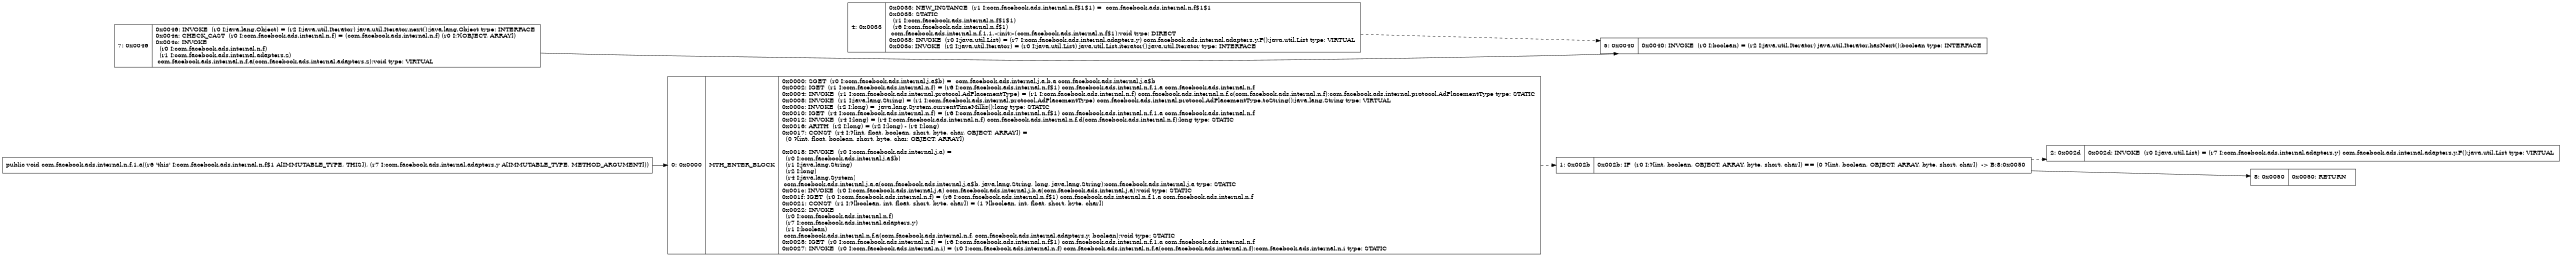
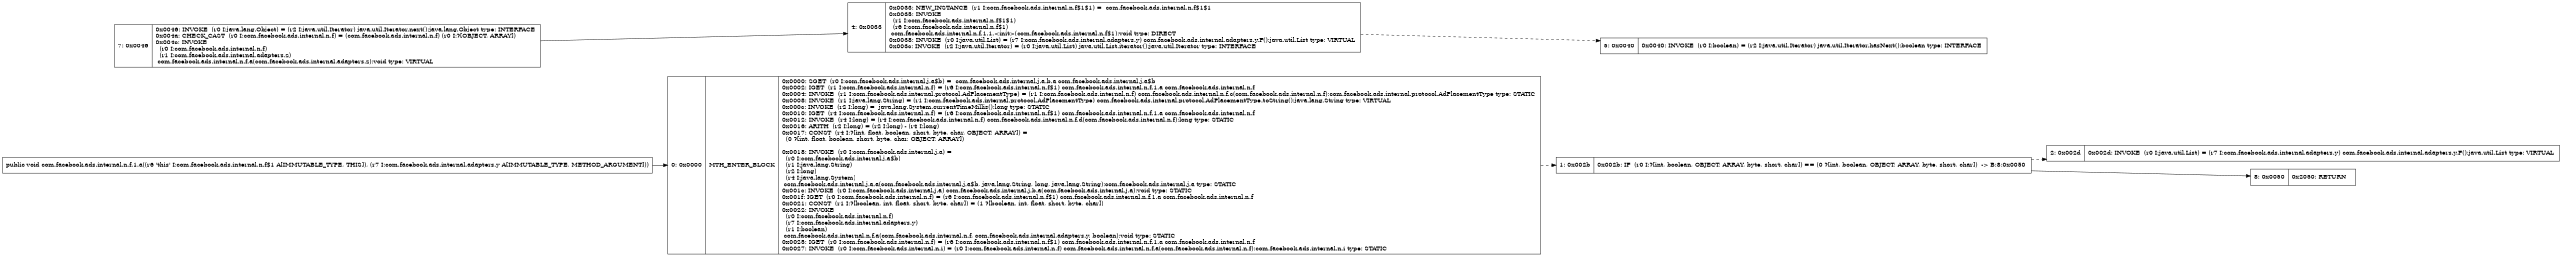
  digraph {
    rankdir=LR
    node [shape=record]
    n1 [label="{0\:\ 0x0000|MTH_ENTER_BLOCK\l|0x0000: SGET  (r0 I:com.facebook.ads.internal.j.a$b) =  com.facebook.ads.internal.j.a.b.a com.facebook.ads.internal.j.a$b \l0x0002: IGET  (r1 I:com.facebook.ads.internal.n.f) = (r6 I:com.facebook.ads.internal.n.f$1) com.facebook.ads.internal.n.f.1.a com.facebook.ads.internal.n.f \l0x0004: INVOKE  (r1 I:com.facebook.ads.internal.protocol.AdPlacementType) = (r1 I:com.facebook.ads.internal.n.f) com.facebook.ads.internal.n.f.c(com.facebook.ads.internal.n.f):com.facebook.ads.internal.protocol.AdPlacementType type: STATIC \l0x0008: INVOKE  (r1 I:java.lang.String) = (r1 I:com.facebook.ads.internal.protocol.AdPlacementType) com.facebook.ads.internal.protocol.AdPlacementType.toString():java.lang.String type: VIRTUAL \l0x000c: INVOKE  (r2 I:long) =  java.lang.System.currentTimeMillis():long type: STATIC \l0x0010: IGET  (r4 I:com.facebook.ads.internal.n.f) = (r6 I:com.facebook.ads.internal.n.f$1) com.facebook.ads.internal.n.f.1.a com.facebook.ads.internal.n.f \l0x0012: INVOKE  (r4 I:long) = (r4 I:com.facebook.ads.internal.n.f) com.facebook.ads.internal.n.f.d(com.facebook.ads.internal.n.f):long type: STATIC \l0x0016: ARITH  (r2 I:long) = (r2 I:long) \- (r4 I:long) \l0x0017: CONST  (r4 I:?[int, float, boolean, short, byte, char, OBJECT, ARRAY]) = \l  (0 ?[int, float, boolean, short, byte, char, OBJECT, ARRAY])\l \l0x0018: INVOKE  (r0 I:com.facebook.ads.internal.j.a) = \l  (r0 I:com.facebook.ads.internal.j.a$b)\l  (r1 I:java.lang.String)\l  (r2 I:long)\l  (r4 I:java.lang.System)\l com.facebook.ads.internal.j.a.a(com.facebook.ads.internal.j.a$b, java.lang.String, long, java.lang.String):com.facebook.ads.internal.j.a type: STATIC \l0x001c: INVOKE  (r0 I:com.facebook.ads.internal.j.a) com.facebook.ads.internal.j.b.a(com.facebook.ads.internal.j.a):void type: STATIC \l0x001f: IGET  (r0 I:com.facebook.ads.internal.n.f) = (r6 I:com.facebook.ads.internal.n.f$1) com.facebook.ads.internal.n.f.1.a com.facebook.ads.internal.n.f \l0x0021: CONST  (r1 I:?[boolean, int, float, short, byte, char]) = (1 ?[boolean, int, float, short, byte, char]) \l0x0022: INVOKE  \l  (r0 I:com.facebook.ads.internal.n.f)\l  (r7 I:com.facebook.ads.internal.adapters.y)\l  (r1 I:boolean)\l com.facebook.ads.internal.n.f.a(com.facebook.ads.internal.n.f, com.facebook.ads.internal.adapters.y, boolean):void type: STATIC \l0x0025: IGET  (r0 I:com.facebook.ads.internal.n.f) = (r6 I:com.facebook.ads.internal.n.f$1) com.facebook.ads.internal.n.f.1.a com.facebook.ads.internal.n.f \l0x0027: INVOKE  (r0 I:com.facebook.ads.internal.n.i) = (r0 I:com.facebook.ads.internal.n.f) com.facebook.ads.internal.n.f.a(com.facebook.ads.internal.n.f):com.facebook.ads.internal.n.i type: STATIC \l}"]
    n2 [label="{1\:\ 0x002b|0x002b: IF  (r0 I:?[int, boolean, OBJECT, ARRAY, byte, short, char]) == (0 ?[int, boolean, OBJECT, ARRAY, byte, short, char])  \-\> B:8:0x0050 \l}"]
    n3 [label="{2\:\ 0x002d|0x002d: INVOKE  (r0 I:java.util.List) = (r7 I:com.facebook.ads.internal.adapters.y) com.facebook.ads.internal.adapters.y.F():java.util.List type: VIRTUAL \l}"]
-   n4 [label="{8\:\ 0x0050|0x0050: RETURN   \l}"]
-   n5 [label="{4\:\ 0x0033|0x0033: NEW_INSTANCE  (r1 I:com.facebook.ads.internal.n.f$1$1) =  com.facebook.ads.internal.n.f$1$1 \l0x0035: STATIC  \l  (r1 I:com.facebook.ads.internal.n.f$1$1)\l  (r6 I:com.facebook.ads.internal.n.f$1)\l com.facebook.ads.internal.n.f.1.1.\<init\>(com.facebook.ads.internal.n.f$1):void type: DIRECT \l0x0038: INVOKE  (r0 I:java.util.List) = (r7 I:com.facebook.ads.internal.adapters.y) com.facebook.ads.internal.adapters.y.F():java.util.List type: VIRTUAL \l0x003c: INVOKE  (r2 I:java.util.Iterator) = (r0 I:java.util.List) java.util.List.iterator():java.util.Iterator type: INTERFACE \l}"]
+   n4 [label="{8\:\ 0x0050|0x2050: RETURN   \l}"]
+   n5 [label="{4\:\ 0x0033|0x0033: NEW_INSTANCE  (r1 I:com.facebook.ads.internal.n.f$1$1) =  com.facebook.ads.internal.n.f$1$1 \l0x0035: INVOKE  \l  (r1 I:com.facebook.ads.internal.n.f$1$1)\l  (r6 I:com.facebook.ads.internal.n.f$1)\l com.facebook.ads.internal.n.f.1.1.\<init\>(com.facebook.ads.internal.n.f$1):void type: DIRECT \l0x0038: INVOKE  (r0 I:java.util.List) = (r7 I:com.facebook.ads.internal.adapters.y) com.facebook.ads.internal.adapters.y.F():java.util.List type: VIRTUAL \l0x003c: INVOKE  (r2 I:java.util.Iterator) = (r0 I:java.util.List) java.util.List.iterator():java.util.Iterator type: INTERFACE \l}"]
    n6 [label="{5\:\ 0x0040|0x0040: INVOKE  (r0 I:boolean) = (r2 I:java.util.Iterator) java.util.Iterator.hasNext():boolean type: INTERFACE \l}"]
    n7 [label="{7\:\ 0x0046|0x0046: INVOKE  (r0 I:java.lang.Object) = (r2 I:java.util.Iterator) java.util.Iterator.next():java.lang.Object type: INTERFACE \l0x004a: CHECK_CAST  (r0 I:com.facebook.ads.internal.n.f) = (com.facebook.ads.internal.n.f) (r0 I:?[OBJECT, ARRAY]) \l0x004c: INVOKE  \l  (r0 I:com.facebook.ads.internal.n.f)\l  (r1 I:com.facebook.ads.internal.adapters.z)\l com.facebook.ads.internal.n.f.a(com.facebook.ads.internal.adapters.z):void type: VIRTUAL \l}"]
    n8 [label="{public void com.facebook.ads.internal.n.f.1.a((r6 'this' I:com.facebook.ads.internal.n.f$1 A[IMMUTABLE_TYPE, THIS]), (r7 I:com.facebook.ads.internal.adapters.y A[IMMUTABLE_TYPE, METHOD_ARGUMENT])) }"]
    n1 -> n2 [style=dashed]
    n2 -> n3 [style=dashed]
    n2 -> n4
    n5 -> n6 [style=dashed]
-   n7 -> n6
+   n7 -> n5
    n8 -> n1
  }
